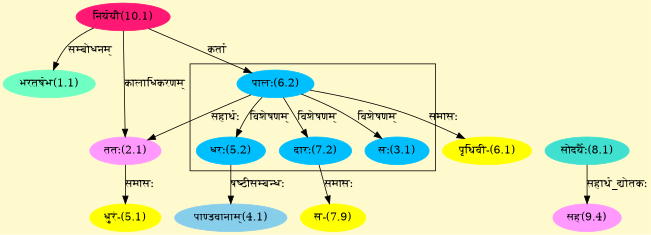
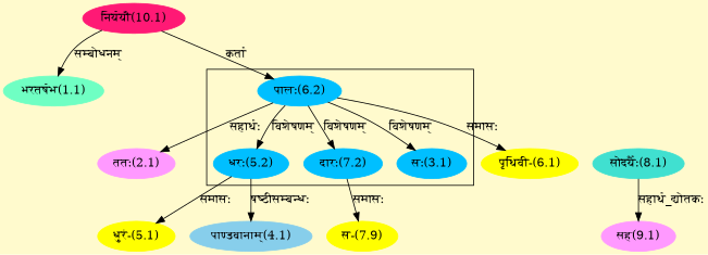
  digraph {
    bgcolor=lemonchiffon1
    compound=true
    rankdir=BT
    node [color="#00BFFF" style=filled]
    edge [dir=back]
    n1 [label="सः(3.1)"]
    n2 [label="पालः(6.2)"]
    n3 [label="धरः(5.2)"]
    n4 [label="दारः(7.2)"]
    n5 [color="#FF1975" label="निर्ययौ(10.1)"]
    n6 [color="#6FFFC3" label="भरतर्षभ(1.1)"]
    n7 [color="#FF99FF" label="ततः(2.1)"]
    n8 [color="#87CEEB" label="पाण्डवानाम्(4.1)"]
    n9 [color="#FFFF00" label="धुरं-(5.1)"]
    n10 [color="#FFFF00" label="पृथिवी-(6.1)"]
    n11 [color="#FFFF00" label="स-(7.9)"]
    n12 [color="#40E0D0" label="सोदर्यैः(8.1)"]
-   n13 [color="#FF99FF" label="सह(9.4)"]
+   n13 [color="#FF99FF" label="सह(9.1)"]
    subgraph cluster_1 {
      n1
      n2
      n3
      n4
    }
    n1 -> n2 [label="विशेषणम्"]
    n2 -> n5 [label="कर्ता"]
    n3 -> n2 [label="विशेषणम्"]
    n4 -> n2 [label="विशेषणम्"]
    n6 -> n5 [label="सम्बोधनम्"]
    n7 -> n2 [label="सहार्थः"]
-   n7 -> n5 [label="कालाधिकरणम्"]
    n8 -> n3 [label="षष्ठीसम्बन्धः"]
-   n9 -> n7 [label="समासः"]
+   n9 -> n3 [label="समासः"]
    n10 -> n2 [label="समासः"]
    n11 -> n4 [label="समासः"]
    n13 -> n12 [label="सहार्थ_द्योतकः"]
  }
